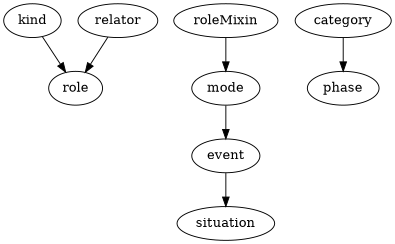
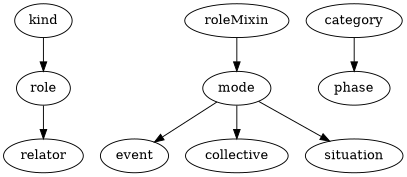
  strict digraph {
    kind
    role
    roleMixin
    mode
    relator
    category
    phase
    event
+   collective
    situation
    kind -> role
-   relator -> role
+   role -> relator
    roleMixin -> mode
    mode -> event
+   mode -> collective
    category -> phase
-   event -> situation
+   mode -> situation
  }
